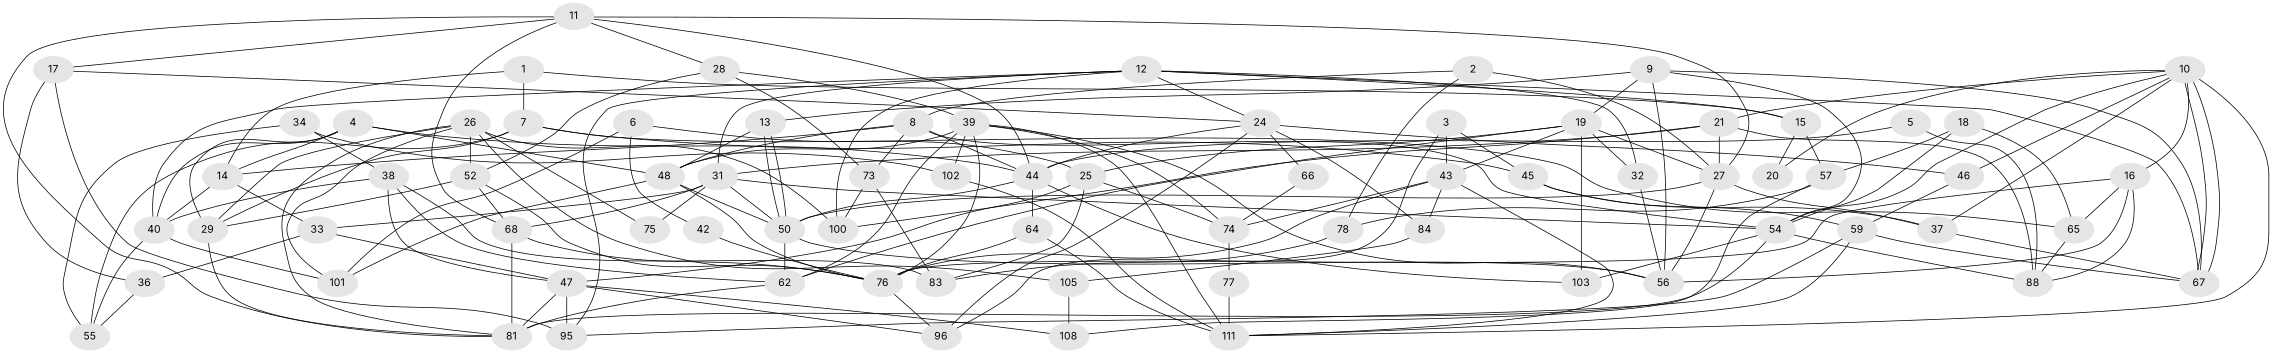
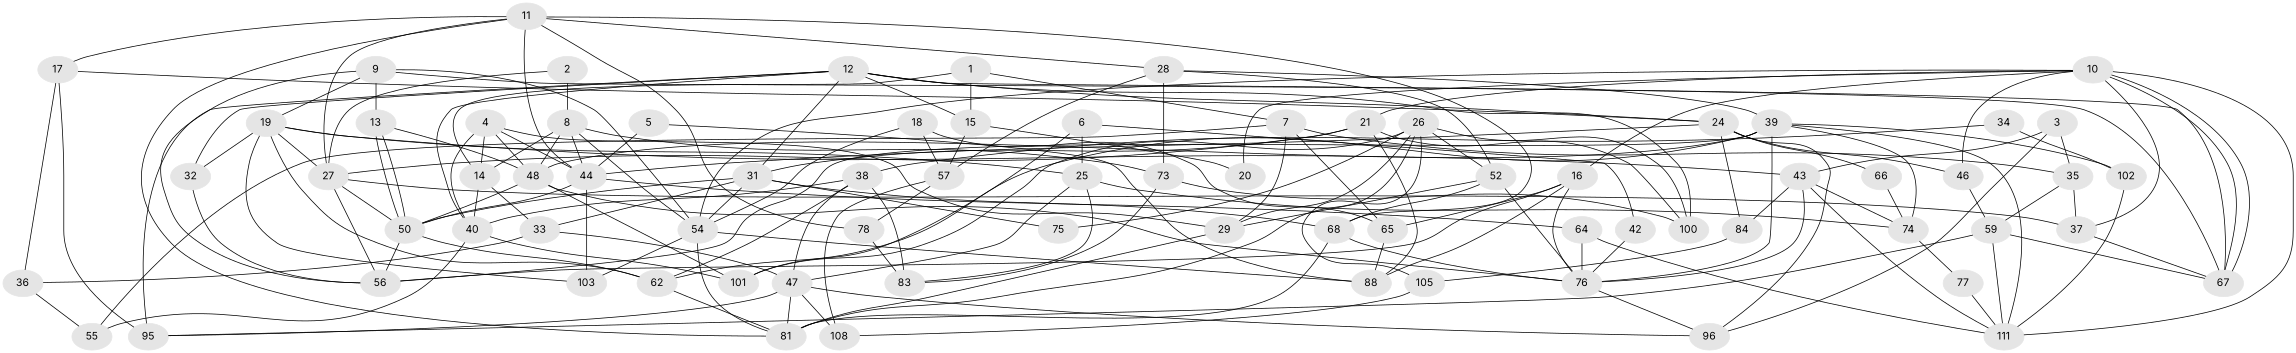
  graph {
    fontname=Inter
    node [color=gray90 fontname=Inter style=filled]
    edge [fontname=Inter]
    7 [super="+22"]
    29 [super="+86"]
-   35 [label=45]
+   35
    55
    65
    1
    14 [super="+23"]
    15
    40 [super="+79"]
    33 [super="+51"]
    20
    57 [super="+61"]
    8 [super="+85"]
    44 [super="+53"]
    48 [super="+112"]
    54 [super="+98"]
    73
    2
    27 [super="+90"]
    78
    56 [super="+70"]
    37
    50 [super="+89"]
    81 [super="+92"]
    83
    3 [super="+94"]
    43 [super="+82"]
    96
    59
    111
    76 [super="+97"]
    84
    74 [super="+107"]
    4 [super="+104"]
    101
    103
    64
    5
    88
    25 [super="+71"]
    47 [super="+72"]
    6
    42
    100
    9 [super="+110"]
    13
    19 [super="+30"]
    67 [super="+87"]
    32
    62 [super="+106"]
    10 [super="+99"]
    16 [super="+91"]
    21
    46 [super="+69"]
    31 [super="+109"]
    11 [super="+63"]
    17 [super="+49"]
    28 [super="+41"]
    68
    24 [super="+93"]
    95
    36
    52
    39 [super="+60"]
    12 [super="+45"]
    66
    75
    108
    18
    105
    77
    26 [super="+58"]
    102
    38 [super="+80"]
    34
    7 -- 29
    7 -- 35
    7 -- 55
    7 -- 65
    29 -- 81
    35 -- 37
    35 -- 59
    65 -- 88
    1 -- 7
    1 -- 14
    1 -- 15
    14 -- 40
    14 -- 33
    15 -- 20
    15 -- 57
    40 -- 55
    40 -- 101
    33 -- 47
    33 -- 36
    57 -- 78
    57 -- 108
    8 -- 14
    8 -- 44
    8 -- 48
    8 -- 54
    8 -- 73
    44 -- 50
    44 -- 103
    44 -- 64
    48 -- 50
    48 -- 76
    48 -- 101
    54 -- 81
    54 -- 103
    54 -- 88
    73 -- 83
    73 -- 100
    2 -- 8
    2 -- 27 [weight=2]
-   2 -- 78
+   11 -- 78
    27 -- 56
    27 -- 37
    27 -- 50
    78 -- 83
    37 -- 67
    50 -- 56
    50 -- 62
    3 -- 35
    3 -- 43
    3 -- 96
    43 -- 111
    43 -- 76
    43 -- 84
    43 -- 74
    59 -- 111
    59 -- 67
    59 -- 95
    76 -- 96
    84 -- 105
    74 -- 77
    4 -- 29
    4 -- 14
    4 -- 40
    4 -- 44
    4 -- 48
    64 -- 111
    64 -- 76
    5 -- 44
    5 -- 88
    25 -- 83
    25 -- 74
    25 -- 47
    47 -- 81
    47 -- 96
    47 -- 95
    47 -- 108
    6 -- 101
    6 -- 25
    6 -- 42
    42 -- 76
    9 -- 54
    9 -- 56
    9 -- 13
    9 -- 19
    9 -- 67
    13 -- 48
    13 -- 50
    13 -- 50
    19 -- 27
    19 -- 43
    19 -- 103
    19 -- 25
    19 -- 32
    19 -- 62
    32 -- 56
    62 -- 81
    10 -- 20
    10 -- 54
    10 -- 37
    10 -- 111
    10 -- 67 [weight=2]
    10 -- 67
    10 -- 16
    10 -- 21
    10 -- 46
    16 -- 65
    16 -- 56
    16 -- 76
    16 -- 88
    21 -- 27
    21 -- 88
    21 -- 100
    21 -- 31
    46 -- 59
    31 -- 33
    31 -- 54
    31 -- 50
    31 -- 68
    31 -- 75
    11 -- 44
    11 -- 27
    11 -- 81
    11 -- 17
    11 -- 28
    11 -- 68
    17 -- 24
    17 -- 95 [weight=2]
    17 -- 36
+   28 -- 57
    28 -- 73
    28 -- 52
    28 -- 39
    68 -- 81
    68 -- 76
    24 -- 44
    24 -- 96
    24 -- 84
    24 -- 46 [weight=2]
    24 -- 66
    36 -- 55
    52 -- 29
    52 -- 76
    52 -- 68
    39 -- 48
    39 -- 56
    39 -- 111
    39 -- 76
    39 -- 74
    39 -- 62
    39 -- 102
    12 -- 15
    12 -- 40
    12 -- 100
    12 -- 67
    12 -- 32
    12 -- 31
    12 -- 24
    12 -- 95
    66 -- 74
    18 -- 65
    18 -- 57
    18 -- 54
    105 -- 108
    77 -- 111
    26 -- 29
    26 -- 81
    26 -- 101
    26 -- 100
    26 -- 52
    26 -- 75
    26 -- 105
    102 -- 111
    38 -- 40
    38 -- 83 [weight=2]
    38 -- 47
    38 -- 62
-   34 -- 55
    34 -- 102
    34 -- 38
  }
